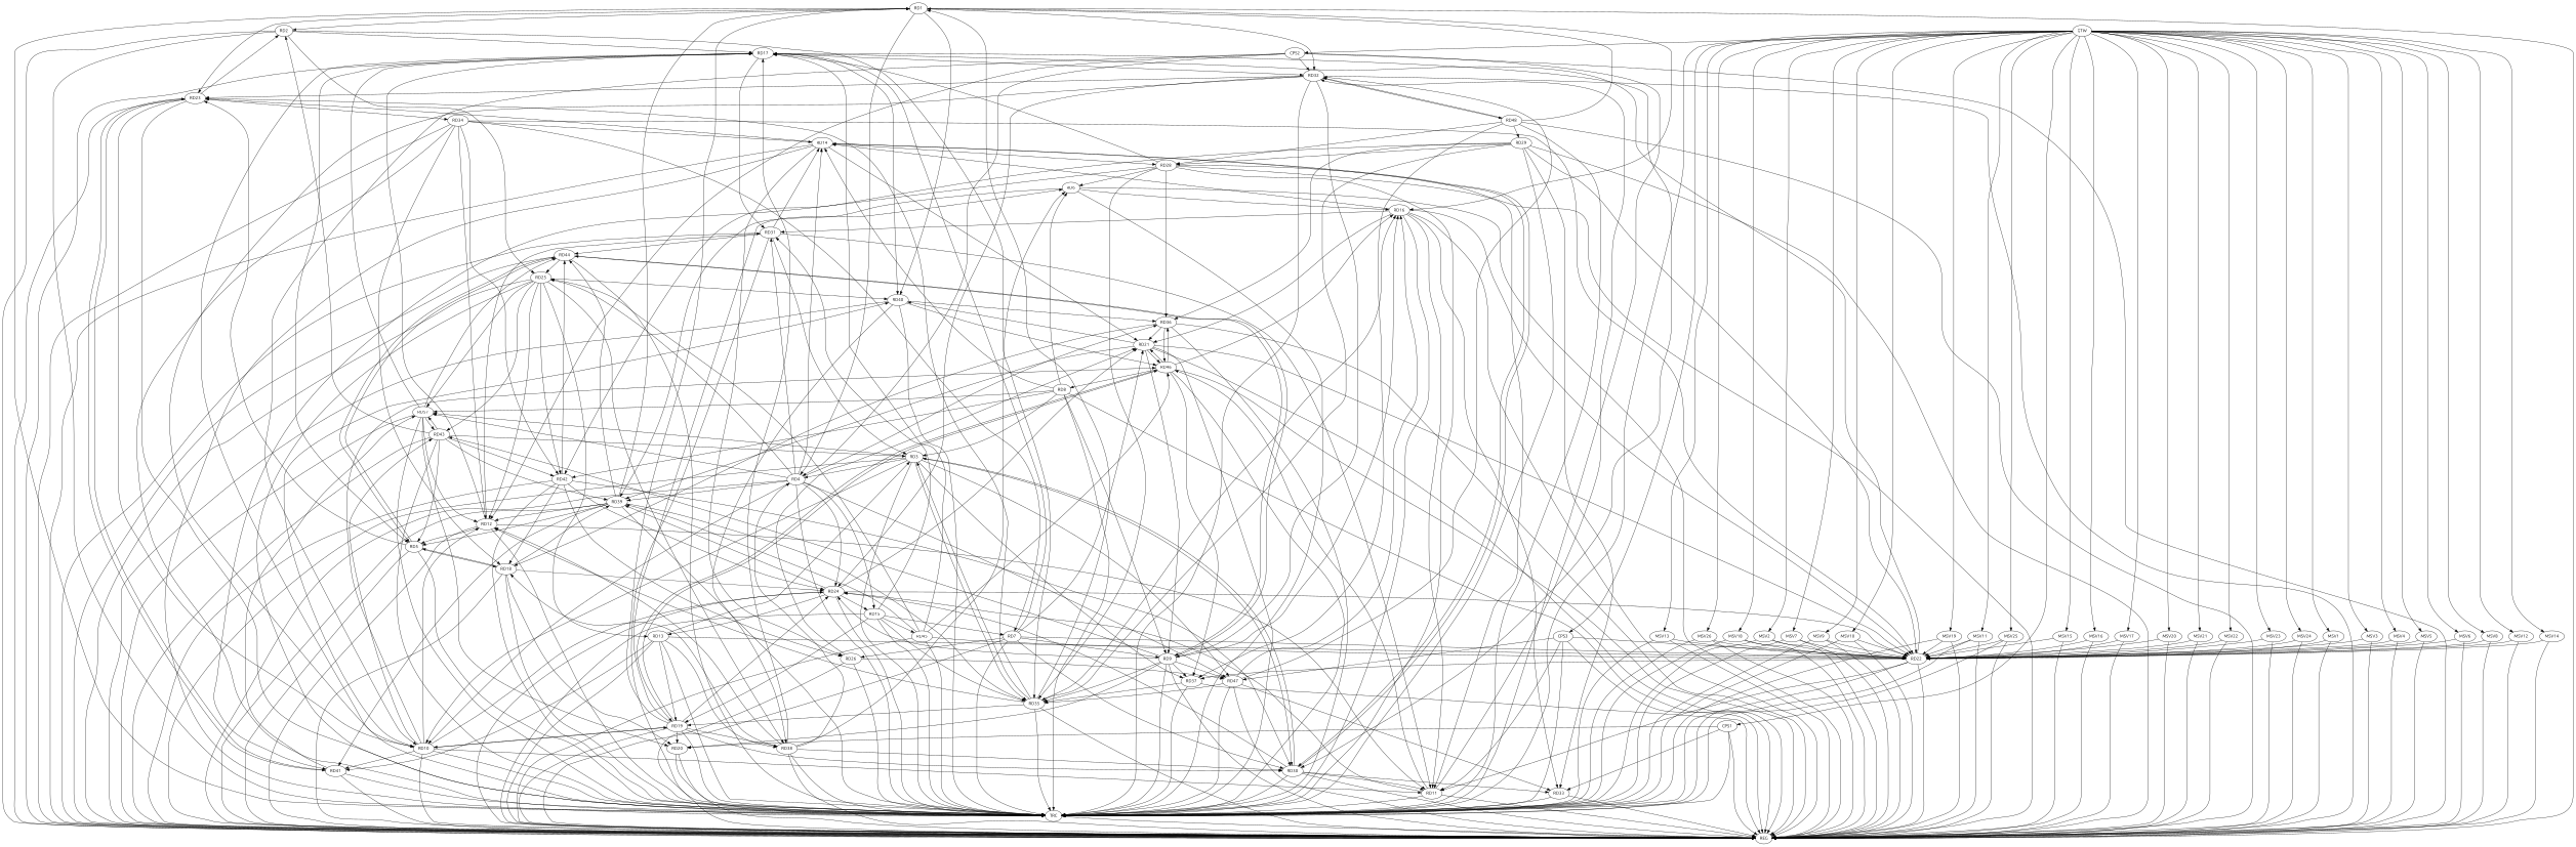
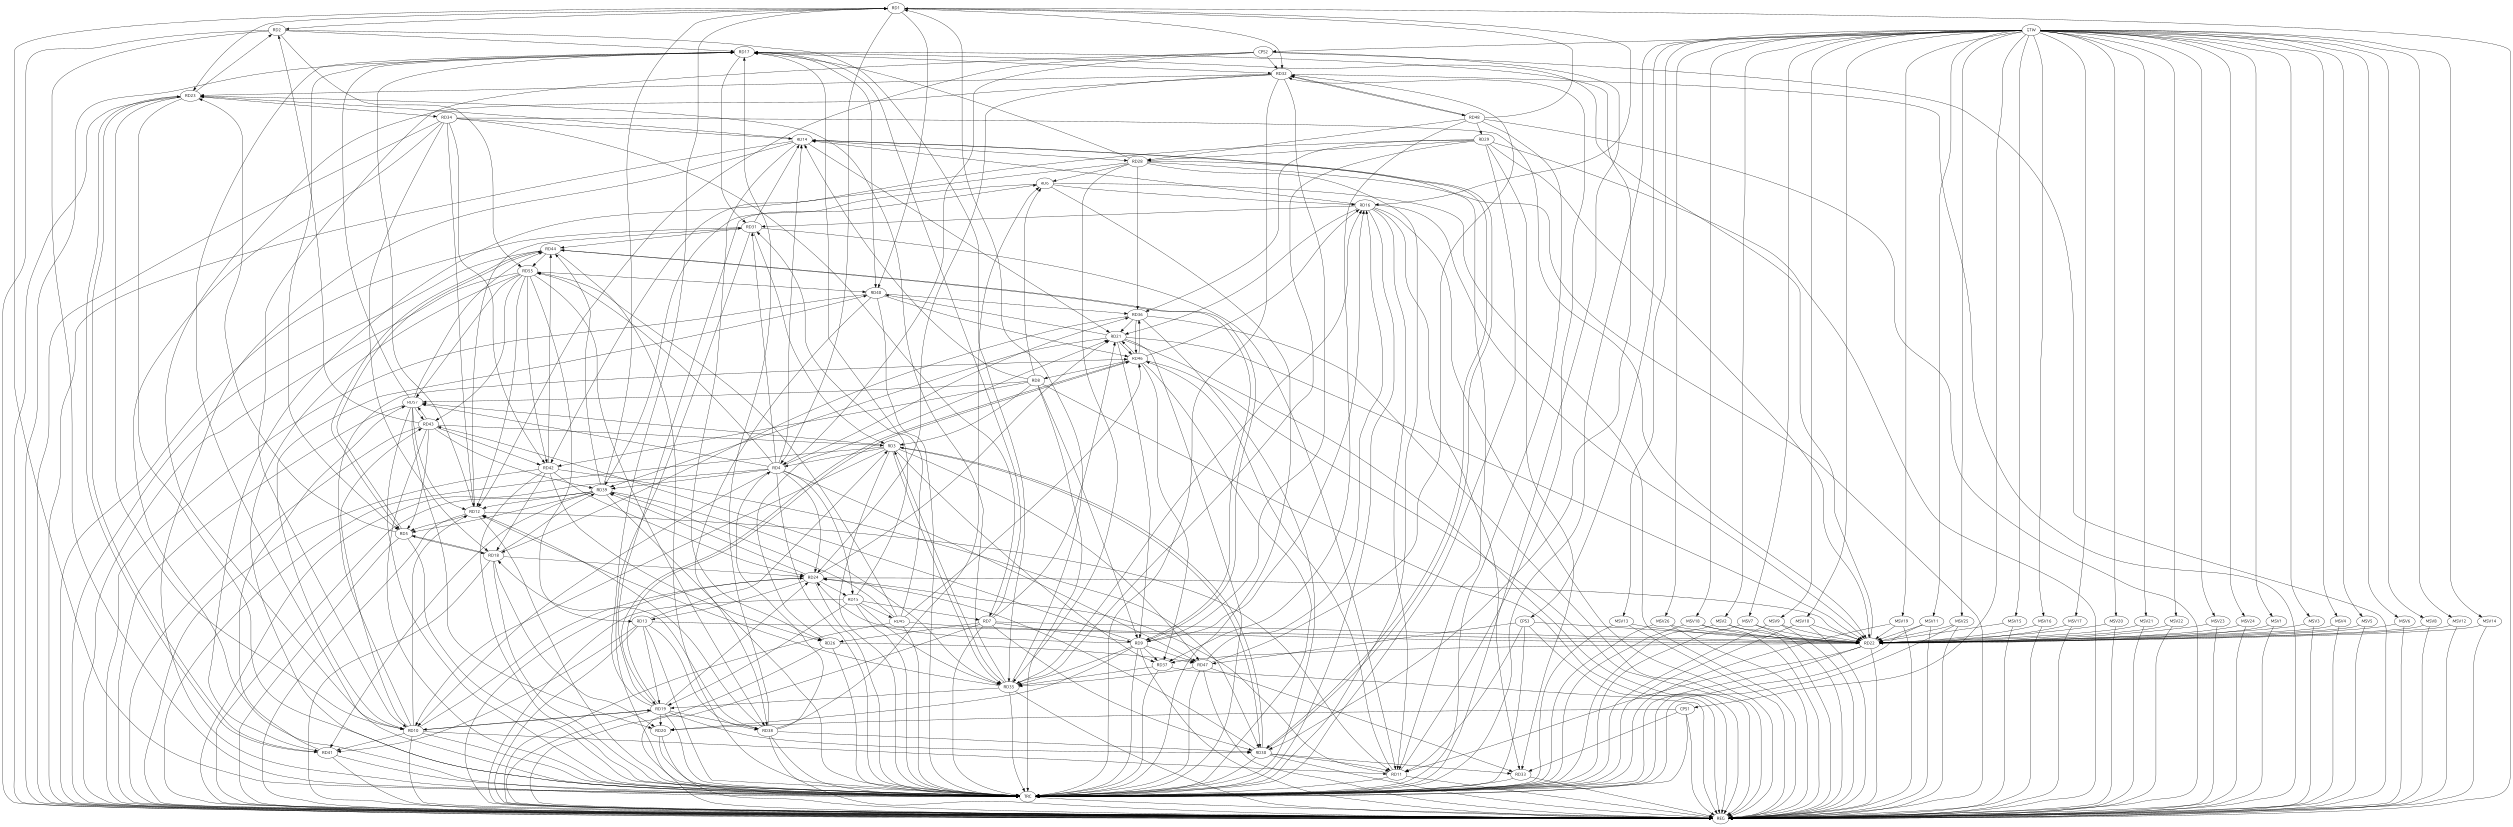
  strict digraph {
    fontname=Ubuntu
    node [fontname=Ubuntu]
    edge [fontname=Ubuntu]
    n1 [label=RD1]
    n2 [label=RD2]
    n3 [label=RD4]
    n4 [label=RD16]
    n5 [label=RD23]
    n6 [label=RD32]
    n7 [label=RD40]
    n8 [label=REG]
    n9 [label=TRC]
    n10 [label=RD17]
-   n11 [label=RD25]
+   n11 [label=RD55]
    n12 [label=RD35]
    n13 [label=RD10]
    n14 [label=RD57]
    n15 [label=RD47]
    n16 [label=RD14]
    n17 [label=RD15]
    n18 [label=RD24]
    n19 [label=RD31]
    n20 [label=RD36]
    n21 [label=RD39]
    n22 [label=RD21]
    n23 [label=RD22]
    n24 [label=RD11]
    n25 [label=RD33]
    n26 [label=RD41]
    n27 [label=RD34]
    n28 [label=RD9]
    n29 [label=RD48]
    n30 [label=RD46]
    n31 [label=RD38]
    n32 [label=RD30]
    n33 [label=RD5]
    n34 [label=RD42]
    n35 [label=RD43]
    n36 [label=RD12]
    n37 [label=RD13]
    n38 [label=RD3]
    n39 [label=RD19]
    n40 [label=RD37]
    n41 [label=RD44]
    n42 [label=RD20]
    n43 [label=RD26]
    n44 [label=RD28]
    n45 [label=RD7]
    n46 [label=RD45]
    n47 [label=RD18]
    n48 [label=RD6]
    n49 [label=RD8]
    n50 [label=RD29]
    n51 [label=CPS1]
    n52 [label=CPS2]
    n53 [label=CPS3]
    n54 [label=GTW]
    n55 [label=MSV1]
    n56 [label=MSV2]
    n57 [label=MSV3]
    n58 [label=MSV4]
    n59 [label=MSV5]
    n60 [label=MSV6]
    n61 [label=MSV7]
    n62 [label=MSV8]
    n63 [label=MSV9]
    n64 [label=MSV10]
    n65 [label=MSV11]
    n66 [label=MSV12]
    n67 [label=MSV13]
    n68 [label=MSV14]
    n69 [label=MSV15]
    n70 [label=MSV16]
    n71 [label=MSV17]
    n72 [label=MSV18]
    n73 [label=MSV19]
    n74 [label=MSV20]
    n75 [label=MSV21]
    n76 [label=MSV22]
    n77 [label=MSV23]
    n78 [label=MSV24]
    n79 [label=MSV25]
    n80 [label=MSV26]
    n1 -> n2
    n1 -> n3
    n1 -> n4
    n1 -> n5
    n1 -> n6
    n1 -> n7
    n1 -> n8
    n1 -> n9
    n2 -> n8
    n2 -> n9
    n2 -> n10
    n2 -> n11
    n2 -> n12
    n3 -> n8
    n3 -> n9
    n3 -> n11
    n3 -> n13
    n3 -> n14
    n3 -> n15
    n3 -> n16
    n3 -> n17
    n3 -> n18
    n3 -> n19
    n3 -> n20
    n3 -> n21
    n4 -> n8
    n4 -> n9
    n4 -> n16
    n4 -> n19
    n4 -> n22
    n4 -> n23
    n4 -> n24
    n4 -> n25
    n5 -> n2
    n5 -> n8
    n5 -> n9
    n5 -> n13
    n5 -> n26
    n5 -> n27
    n6 -> n5
    n6 -> n8
    n6 -> n9
    n6 -> n13
    n6 -> n18
    n6 -> n28
    n6 -> n29
    n7 -> n8
    n7 -> n9
    n7 -> n20
    n7 -> n30
    n7 -> n31
    n9 -> n8
    n10 -> n6
    n10 -> n7
    n10 -> n8
    n10 -> n9
    n10 -> n19
    n10 -> n32
    n10 -> n33
    n11 -> n7
    n11 -> n8
    n11 -> n9
    n11 -> n14
    n11 -> n31
    n11 -> n34
    n11 -> n35
    n11 -> n36
    n11 -> n37
    n12 -> n1
    n12 -> n4
    n12 -> n5
    n12 -> n8
    n12 -> n9
    n12 -> n36
    n12 -> n38
    n12 -> n39
    n13 -> n7
    n13 -> n8
    n13 -> n9
    n13 -> n18
    n13 -> n24
    n13 -> n26
    n13 -> n30
    n13 -> n35
    n13 -> n36
    n13 -> n39
    n14 -> n8
    n14 -> n9
    n14 -> n10
    n14 -> n35
    n14 -> n36
    n14 -> n41
    n14 -> n42
    n15 -> n4
    n15 -> n6
    n15 -> n8
    n15 -> n9
    n15 -> n12
    n15 -> n25
    n16 -> n5
    n16 -> n8
    n16 -> n9
    n16 -> n22
    n16 -> n32
    n16 -> n43
    n16 -> n44
    n17 -> n8
    n17 -> n9
    n17 -> n10
    n17 -> n12
    n17 -> n39
    n17 -> n45
    n17 -> n46
    n18 -> n8
    n18 -> n9
    n18 -> n17
    n18 -> n21
    n18 -> n22
    n18 -> n23
    n18 -> n37
    n19 -> n8
    n19 -> n9
    n19 -> n16
    n19 -> n24
    n19 -> n38
    n19 -> n41
    n20 -> n8
    n20 -> n9
    n20 -> n22
    n20 -> n30
    n20 -> n47
    n21 -> n1
    n21 -> n8
    n21 -> n9
    n21 -> n12
    n21 -> n26
    n21 -> n33
    n21 -> n36
    n21 -> n41
    n22 -> n7
    n22 -> n8
    n22 -> n9
    n22 -> n21
    n22 -> n23
    n22 -> n28
    n22 -> n30
    n23 -> n8
    n23 -> n9
    n23 -> n10
    n23 -> n24
    n23 -> n40
    n24 -> n6
    n24 -> n8
    n24 -> n9
    n24 -> n18
    n24 -> n30
    n25 -> n8
    n25 -> n9
    n26 -> n5
    n26 -> n8
    n26 -> n9
    n26 -> n14
    n27 -> n8
    n27 -> n9
    n27 -> n16
    n27 -> n23
    n27 -> n34
    n27 -> n36
    n27 -> n45
    n27 -> n47
    n28 -> n4
    n28 -> n8
    n28 -> n9
    n28 -> n12
    n28 -> n15
    n28 -> n18
    n28 -> n35
    n28 -> n40
    n28 -> n41
    n28 -> n42
    n29 -> n1
    n29 -> n6
    n29 -> n8
    n29 -> n9
    n29 -> n40
    n29 -> n44
    n29 -> n50
    n30 -> n4
    n30 -> n8
    n30 -> n9
    n30 -> n20
    n30 -> n22
    n30 -> n39
    n30 -> n40
    n30 -> n49
    n31 -> n3
    n31 -> n8
    n31 -> n9
    n31 -> n10
    n31 -> n32
    n31 -> n36
    n31 -> n47
    n31 -> n48
    n32 -> n8
    n32 -> n9
    n32 -> n16
    n32 -> n18
    n32 -> n24
    n32 -> n25
    n32 -> n38
    n33 -> n5
    n33 -> n8
    n33 -> n9
    n33 -> n41
    n33 -> n47
    n34 -> n8
    n34 -> n9
    n34 -> n18
    n34 -> n32
    n34 -> n41
    n34 -> n43
    n34 -> n47
    n35 -> n2
    n35 -> n8
    n35 -> n9
    n35 -> n14
    n35 -> n21
    n35 -> n33
    n35 -> n34
    n35 -> n38
    n36 -> n8
    n36 -> n9
    n36 -> n10
    n36 -> n19
    n36 -> n24
    n36 -> n33
    n37 -> n8
    n37 -> n9
    n37 -> n23
    n37 -> n26
    n37 -> n31
    n37 -> n38
    n37 -> n39
    n38 -> n3
    n38 -> n8
    n38 -> n9
    n38 -> n12
    n38 -> n13
    n38 -> n14
    n38 -> n15
    n38 -> n32
    n38 -> n40
    n39 -> n1
    n39 -> n8
    n39 -> n9
    n39 -> n13
    n39 -> n18
    n39 -> n30
    n39 -> n31
    n39 -> n32
    n39 -> n42
    n39 -> n48
    n40 -> n8
    n40 -> n9
    n40 -> n12
    n41 -> n8
    n41 -> n9
    n41 -> n11
    n41 -> n28
    n41 -> n33
    n42 -> n8
    n42 -> n9
    n43 -> n8
    n43 -> n9
    n43 -> n15
    n43 -> n22
    n44 -> n8
    n44 -> n9
    n44 -> n10
    n44 -> n12
    n44 -> n20
    n44 -> n24
    n44 -> n26
    n44 -> n48
    n45 -> n8
    n45 -> n9
    n45 -> n10
    n45 -> n22
    n45 -> n23
    n45 -> n28
    n45 -> n32
    n45 -> n43
    n46 -> n8
    n46 -> n9
    n46 -> n11
    n46 -> n19
    n46 -> n21
    n46 -> n23
    n46 -> n30
    n47 -> n8
    n47 -> n9
    n47 -> n18
    n47 -> n21
    n47 -> n33
    n47 -> n42
    n48 -> n4
    n48 -> n8
    n48 -> n9
    n48 -> n21
    n49 -> n8
    n49 -> n9
    n49 -> n14
    n49 -> n16
    n49 -> n28
    n49 -> n34
    n49 -> n38
    n49 -> n48
    n50 -> n8
    n50 -> n9
    n50 -> n12
    n50 -> n20
    n50 -> n23
    n50 -> n25
    n50 -> n34
    n50 -> n44
    n51 -> n8
    n51 -> n9
    n51 -> n25
    n51 -> n42
    n52 -> n3
    n52 -> n6
    n52 -> n8
    n52 -> n9
    n52 -> n13
    n52 -> n36
    n53 -> n8
    n53 -> n9
    n53 -> n15
    n53 -> n23
    n53 -> n24
    n54 -> n9
    n54 -> n51
    n54 -> n52
    n54 -> n53
    n54 -> n55
    n54 -> n56
    n54 -> n57
    n54 -> n58
    n54 -> n59
    n54 -> n60
    n54 -> n61
    n54 -> n62
    n54 -> n63
    n54 -> n64
    n54 -> n65
    n54 -> n66
    n54 -> n67
    n54 -> n68
    n54 -> n69
    n54 -> n70
    n54 -> n71
    n54 -> n72
    n54 -> n73
    n54 -> n74
    n54 -> n75
    n54 -> n76
    n54 -> n77
    n54 -> n78
    n54 -> n79
    n54 -> n80
    n55 -> n8
    n55 -> n23
    n56 -> n8
    n56 -> n9
    n56 -> n23
    n57 -> n8
    n57 -> n23
    n58 -> n8
    n58 -> n23
    n59 -> n8
    n59 -> n23
    n60 -> n8
    n60 -> n23
    n61 -> n8
    n61 -> n9
    n61 -> n23
    n62 -> n8
    n62 -> n23
    n63 -> n8
    n63 -> n9
    n63 -> n23
    n64 -> n8
    n64 -> n9
    n64 -> n23
    n65 -> n8
    n65 -> n9
    n65 -> n23
    n66 -> n8
    n66 -> n23
    n67 -> n8
    n67 -> n9
    n67 -> n23
    n68 -> n8
    n68 -> n23
    n69 -> n8
    n69 -> n23
    n70 -> n8
    n70 -> n23
    n71 -> n8
    n71 -> n23
    n72 -> n8
    n72 -> n9
    n72 -> n23
    n73 -> n8
    n73 -> n9
    n73 -> n23
    n74 -> n8
    n74 -> n23
    n75 -> n8
    n75 -> n23
    n76 -> n8
    n76 -> n23
    n77 -> n8
    n77 -> n23
    n78 -> n8
    n78 -> n23
    n79 -> n8
    n79 -> n9
    n79 -> n23
    n80 -> n8
    n80 -> n9
    n80 -> n23
  }
